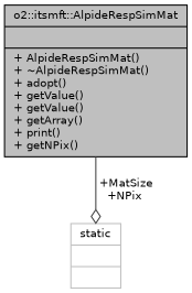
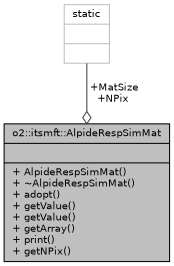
  digraph {
    node [fontname=Helvetica fontsize=10 shape=record]
    n1 [color=black fillcolor=grey75 fontcolor=black height=0.2 label="{o2::itsmft::AlpideRespSimMat\n||+ AlpideRespSimMat()\l+ ~AlpideRespSimMat()\l+ adopt()\l+ getValue()\l+ getValue()\l+ getArray()\l+ print()\l+ getNPix()\l}" style=filled width=0.4]
    n2 [color=grey75 height=0.2 label="{static\n||}" width=0.4]
-   n1 -> n2 [arrowhead=odiamond color=grey25 fontname=Helvetica fontsize=10 label=" +MatSize\n+NPix" labelfontname=Helvetica labelfontsize=10 style=solid]
+   n2 -> n1 [arrowhead=odiamond color=grey25 fontname=Helvetica fontsize=10 label=" +MatSize\n+NPix" labelfontname=Helvetica labelfontsize=10 style=solid]
  }
